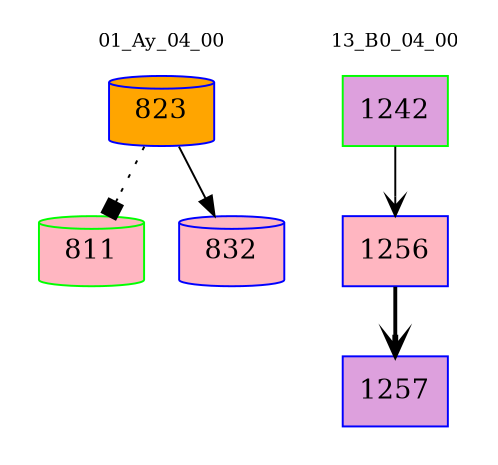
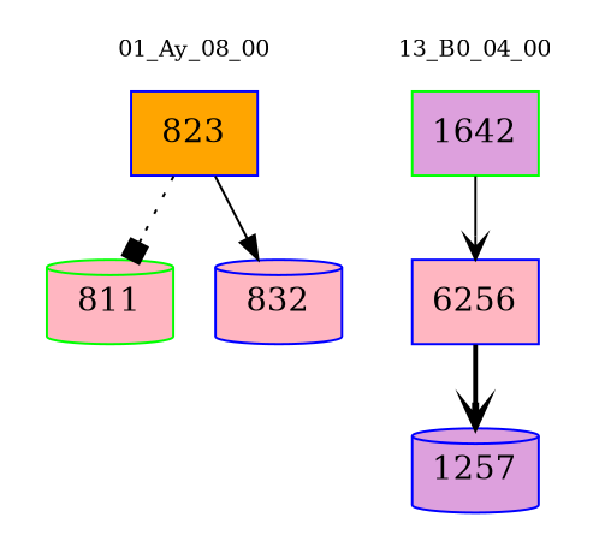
  digraph {
    node [color=blue fillcolor=lightpink shape=cylinder style=filled]
    edge [arrowhead=vee color=black style=solid]
-   n1 [fillcolor=orange label=823]
+   n1 [fillcolor=orange label=823 shape=box]
    n2 [color=green label=811]
    n3 [label=832]
-   n4 [label=1256 shape=box]
-   n5 [color=green fillcolor=plum label=1242 shape=box]
-   n6 [fillcolor=plum label=1257 shape=box]
+   n4 [label=6256 shape=box]
+   n5 [color=green fillcolor=plum label=1642 shape=box]
+   n6 [fillcolor=plum label=1257]
    subgraph cluster_1 {
      color=white
      fontsize=10
-     label="01_Ay_04_00"
+     label="01_Ay_08_00"
      n1
      n2
      n3
    }
    subgraph cluster_2 {
      color=white
      fontsize=10
      label="13_B0_04_00"
      n4
      n5
      n6
    }
    n1 -> n2 [arrowhead=box style=dotted]
    n1 -> n3 [arrowhead=normal]
    n4 -> n6 [style=bold]
    n5 -> n4
  }
